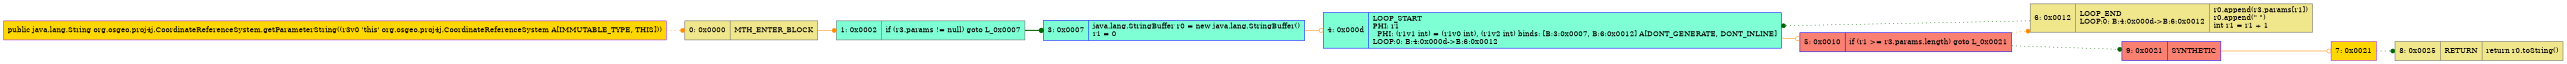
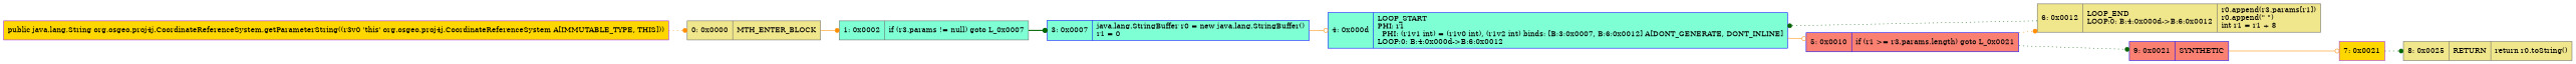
  digraph {
    rankdir=LR
    node [color=gray40 fillcolor=khaki shape=record style=filled]
    edge [arrowhead=dot color=darkorange style=dotted]
    n1 [label="{0\:\ 0x0000|MTH_ENTER_BLOCK\l}"]
    n2 [fillcolor=aquamarine label="{1\:\ 0x0002|if (r3.params != null) goto L_0x0007\l}"]
    n3 [color=blue fillcolor=aquamarine label="{3\:\ 0x0007|java.lang.StringBuffer r0 = new java.lang.StringBuffer()\lr1 = 0\l}"]
    n4 [color=blue fillcolor=aquamarine label="{4\:\ 0x000d|LOOP_START\lPHI: r1 \l  PHI: (r1v1 int) = (r1v0 int), (r1v2 int) binds: [B:3:0x0007, B:6:0x0012] A[DONT_GENERATE, DONT_INLINE]\lLOOP:0: B:4:0x000d\-\>B:6:0x0012\l}"]
    n5 [color=blue fillcolor=salmon label="{5\:\ 0x0010|if (r1 \>= r3.params.length) goto L_0x0021\l}"]
-   n6 [label="{6\:\ 0x0012|LOOP_END\lLOOP:0: B:4:0x000d\-\>B:6:0x0012\l|r0.append(r3.params[r1])\lr0.append(\" \")\lint r1 = r1 + 1\l}"]
+   n6 [label="{6\:\ 0x0012|LOOP_END\lLOOP:0: B:4:0x000d\-\>B:6:0x0012\l|r0.append(r3.params[r1])\lr0.append(\" \")\lint r1 = r1 + 8\l}"]
    n7 [color=blue fillcolor=salmon label="{9\:\ 0x0021|SYNTHETIC\l}"]
    n8 [color=purple fillcolor=gold label="{7\:\ 0x0021}"]
    n9 [label="{8\:\ 0x0025|RETURN\l|return r0.toString()\l}"]
    n10 [color=purple fillcolor=gold label="{public java.lang.String org.osgeo.proj4j.CoordinateReferenceSystem.getParameterString((r3v0 'this' org.osgeo.proj4j.CoordinateReferenceSystem A[IMMUTABLE_TYPE, THIS])) }"]
    n1 -> n2 [style=solid]
    n2 -> n3 [color=darkgreen style=bold]
    n3 -> n4 [arrowhead=odot style=solid]
    n4 -> n5 [arrowhead=odot style=solid]
    n5 -> n6
    n5 -> n7 [color=darkgreen]
    n6 -> n4 [color=darkgreen]
    n7 -> n8 [arrowhead=odot style=solid]
    n8 -> n9 [color=darkgreen]
    n10 -> n1
  }
